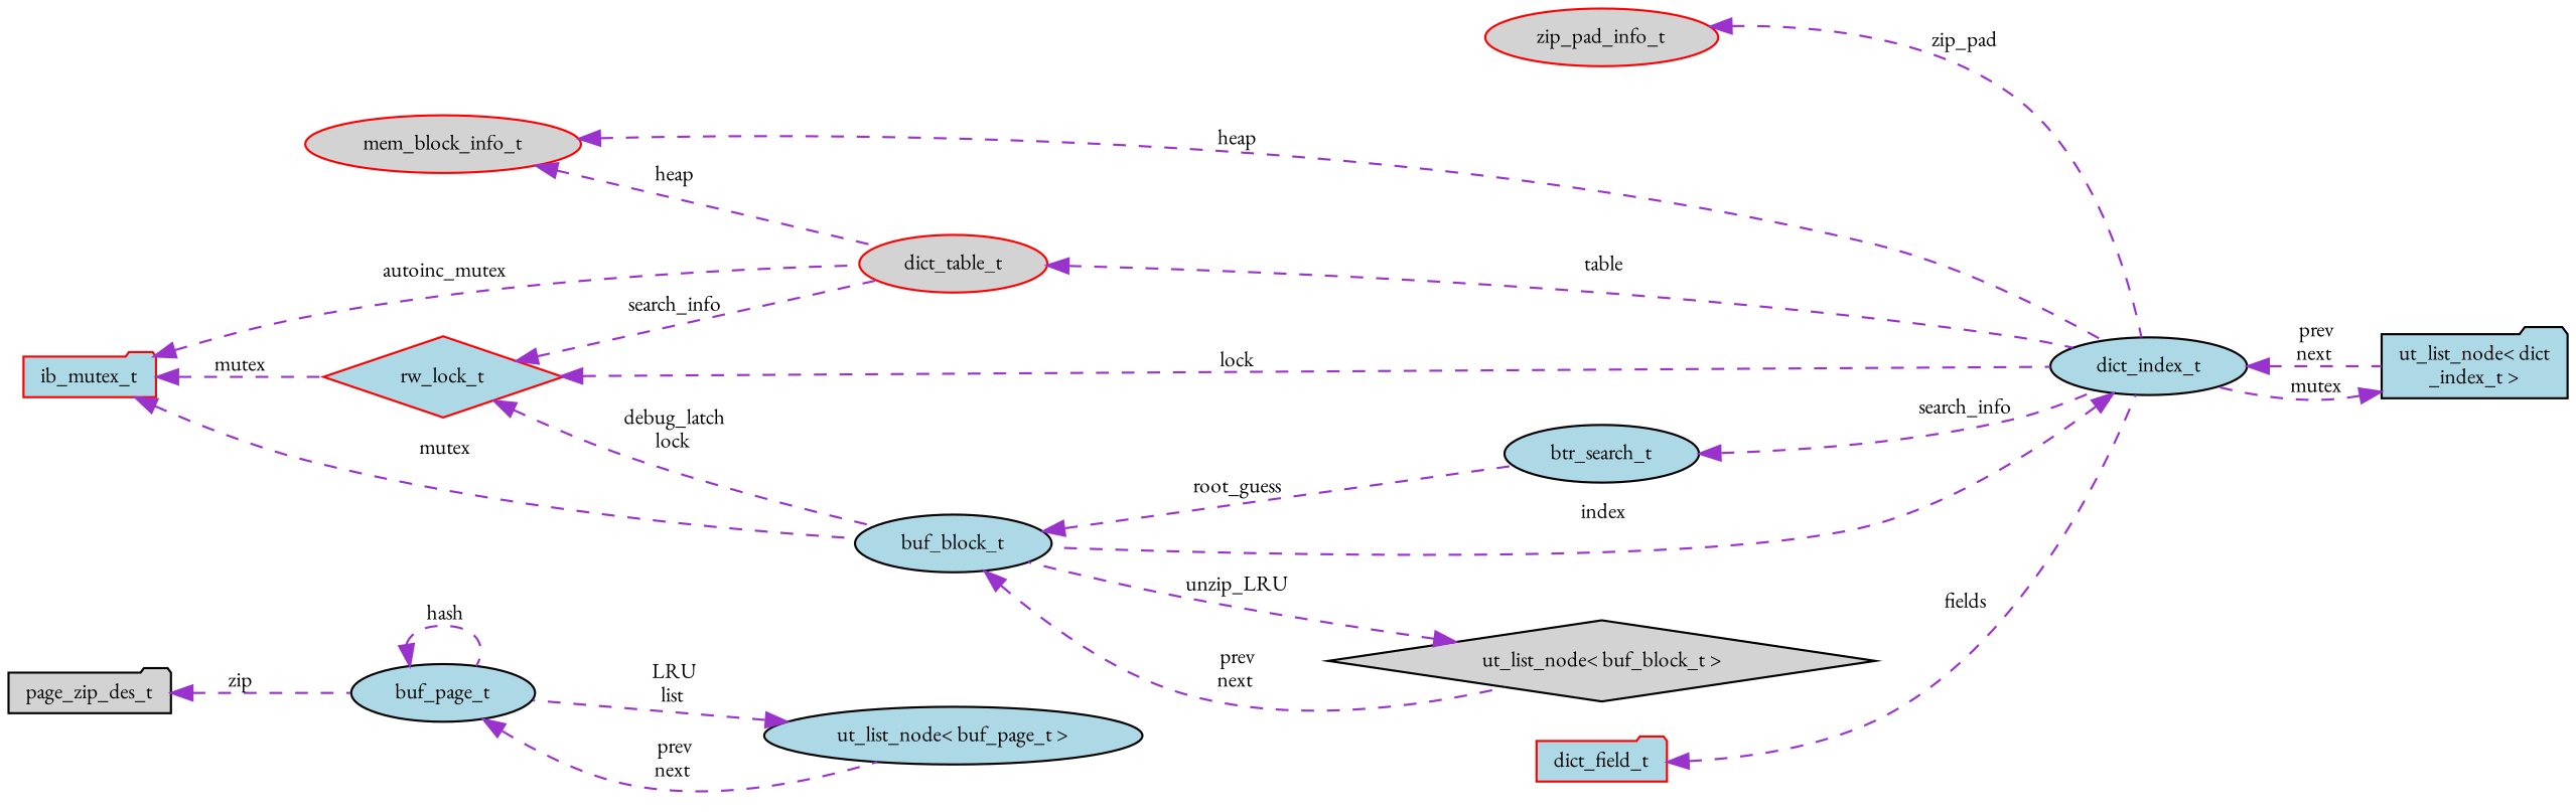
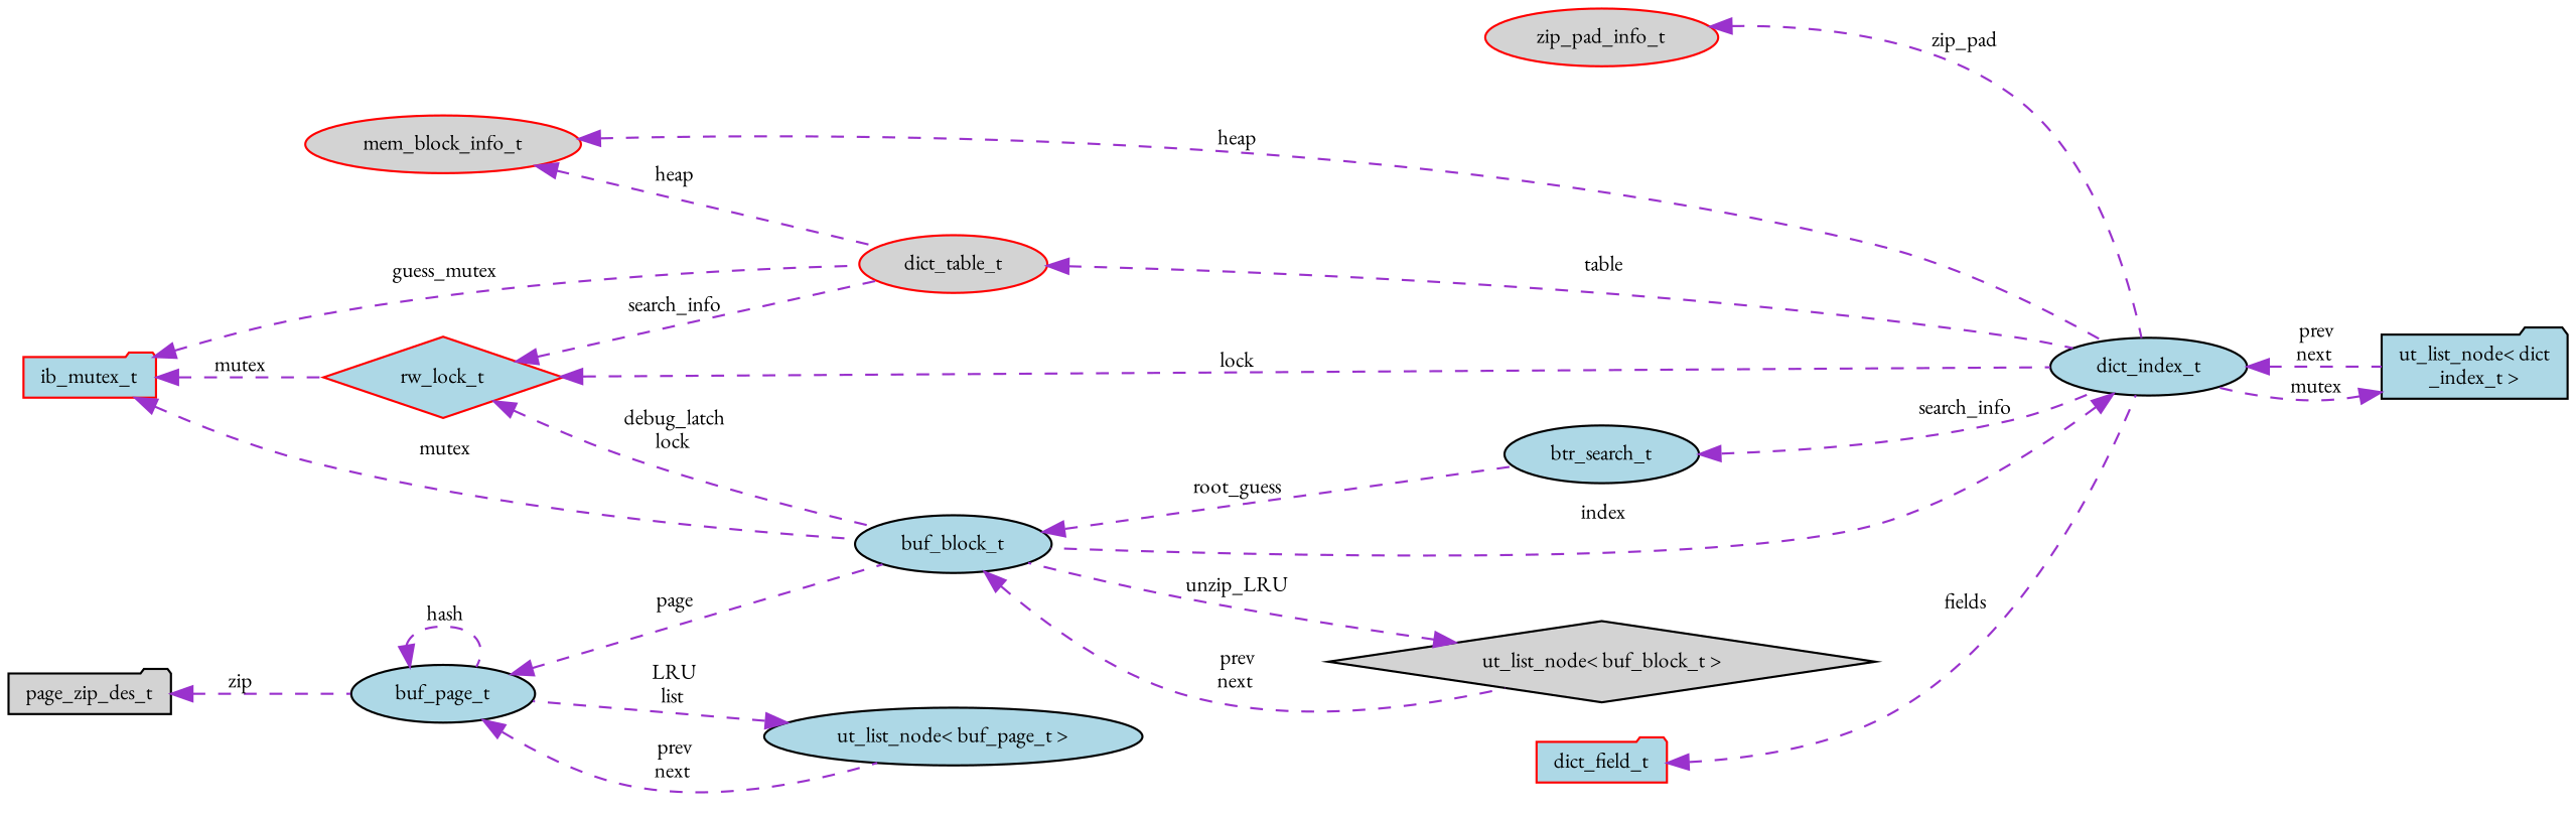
  digraph {
    fontname="EB Garamond"
    rankdir=LR
    node [color=black fillcolor=lightblue fontname="EB Garamond" fontsize=10 shape=ellipse style=filled]
    edge [color=darkorchid3 dir=back fontname="EB Garamond" fontsize=10 labelfontname=FreeSans labelfontsize=10 style=dashed]
    n1 [fontcolor=black height=0.2 label=buf_block_t width=0.4]
    n2 [fillcolor=lightgrey height=0.2 label="ut_list_node\< buf_block_t \>" shape=diamond width=0.4]
    n3 [height=0.2 label=btr_search_t width=0.4]
    n4 [height=0.2 label=dict_index_t width=0.4]
    n5 [height=0.2 label="ut_list_node\< dict\l_index_t \>" shape=folder width=0.4]
    n6 [color=red fillcolor=lightgrey height=0.2 label=zip_pad_info_t width=0.4]
    n7 [color=red fillcolor=lightgrey height=0.2 label=dict_table_t width=0.4]
    n8 [color=red fillcolor=lightgrey height=0.2 label=mem_block_info_t width=0.4]
    n9 [color=red height=0.2 label=ib_mutex_t shape=folder width=0.4]
    n10 [color=red height=0.2 label=rw_lock_t shape=diamond width=0.4]
    n11 [color=red height=0.2 label=dict_field_t shape=folder width=0.4]
    n12 [height=0.2 label=buf_page_t width=0.4]
    n13 [height=0.2 label="ut_list_node\< buf_page_t \>" width=0.4]
    n14 [fillcolor=lightgrey height=0.2 label=page_zip_des_t shape=folder width=0.4]
    n1 -> n2 [label=" prev\nnext"]
    n1 -> n3 [label=" root_guess"]
    n2 -> n1 [label=" unzip_LRU"]
    n3 -> n4 [label=" search_info"]
    n4 -> n1 [label=" index"]
    n4 -> n5 [label=" prev\nnext"]
    n5 -> n4 [label=" mutex"]
    n6 -> n4 [label=" zip_pad"]
    n7 -> n4 [label=" table"]
    n8 -> n4 [label=" heap"]
    n8 -> n7 [label=" heap"]
    n9 -> n1 [label=" mutex"]
-   n9 -> n7 [label=" autoinc_mutex"]
+   n9 -> n7 [label=" guess_mutex"]
    n9 -> n10 [label=" mutex"]
    n10 -> n1 [label=" debug_latch\nlock"]
    n10 -> n4 [label=" lock"]
    n10 -> n7 [label=" search_info"]
    n11 -> n4 [label=" fields"]
+   n12 -> n1 [label=" page"]
    n12 -> n12 [label=" hash"]
    n12 -> n13 [label=" prev\nnext"]
    n13 -> n12 [label=" LRU\nlist"]
    n14 -> n12 [label=" zip"]
  }
